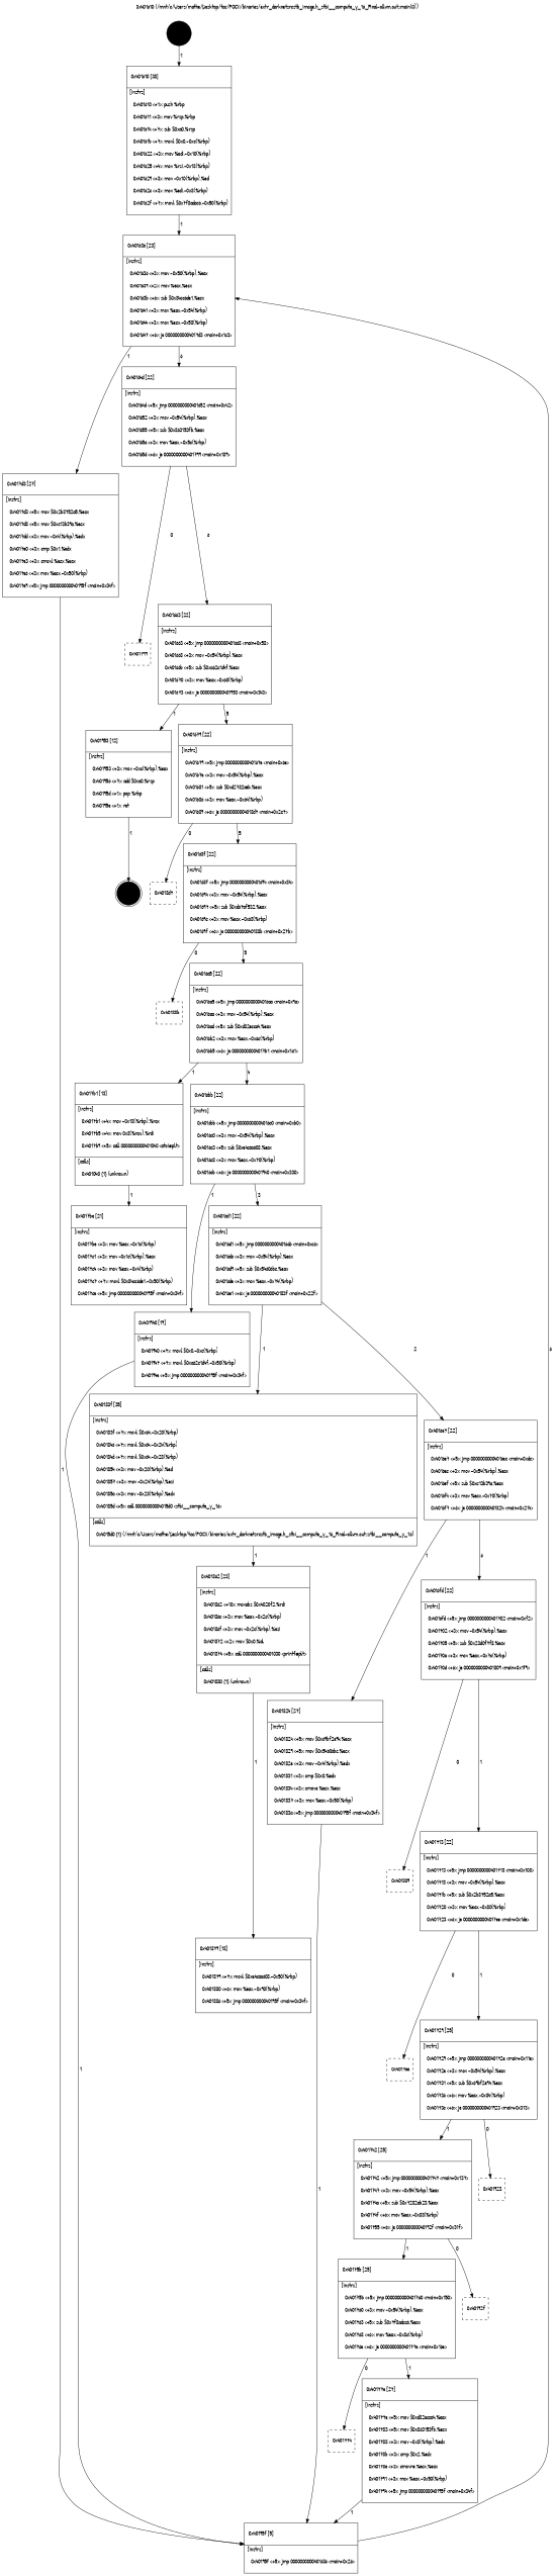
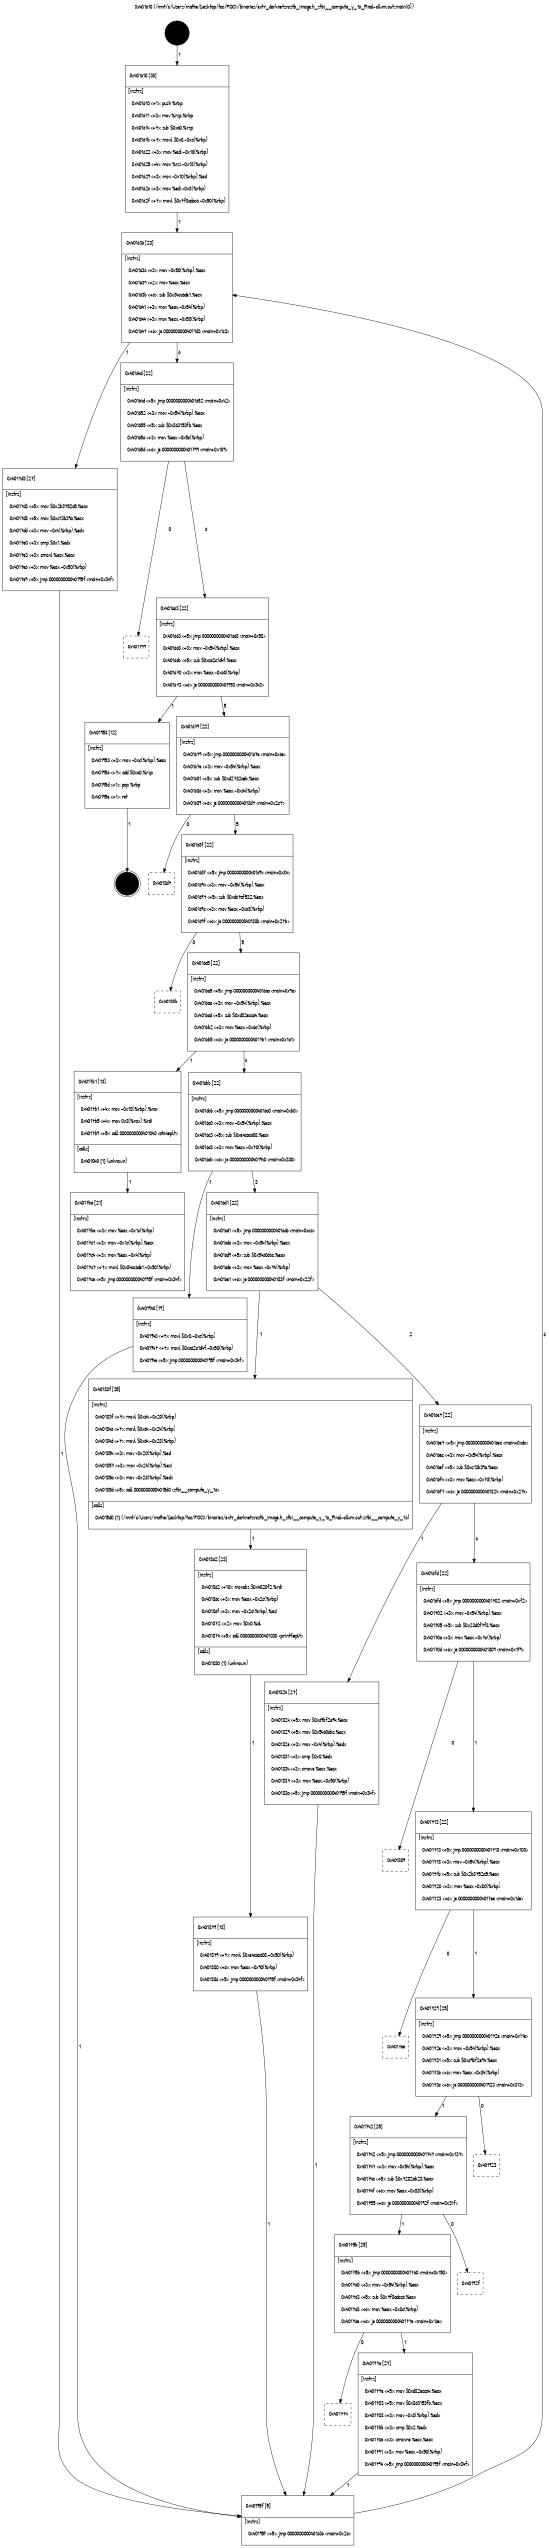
  digraph {
    fontname="Patrick Hand"
    label="0x401610 (/mnt/c/Users/mathe/Desktop/tcc/POCII/binaries/extr_darknetsrcstb_image.h_stbi__compute_y_16_Final-ollvm.out::main(0))"
    labelloc=t
    node [fontname="Patrick Hand" shape=record]
    edge [fontname="Patrick Hand"]
    Entry [fillcolor=black height=0.3 shape=circle style=filled width=0.3]
    n2 [label="{\n     0x401610 [38]\l\n     | [instrs]\l\n     &nbsp;&nbsp;0x401610 \<+1\>: push %rbp\l\n     &nbsp;&nbsp;0x401611 \<+3\>: mov %rsp,%rbp\l\n     &nbsp;&nbsp;0x401614 \<+7\>: sub $0xa0,%rsp\l\n     &nbsp;&nbsp;0x40161b \<+7\>: movl $0x0,-0xc(%rbp)\l\n     &nbsp;&nbsp;0x401622 \<+3\>: mov %edi,-0x10(%rbp)\l\n     &nbsp;&nbsp;0x401625 \<+4\>: mov %rsi,-0x18(%rbp)\l\n     &nbsp;&nbsp;0x401629 \<+3\>: mov -0x10(%rbp),%edi\l\n     &nbsp;&nbsp;0x40162c \<+3\>: mov %edi,-0x8(%rbp)\l\n     &nbsp;&nbsp;0x40162f \<+7\>: movl $0x7f8adcc6,-0x50(%rbp)\l\n  }"]
    n3 [label="{\n     0x401636 [23]\l\n     | [instrs]\l\n     &nbsp;&nbsp;0x401636 \<+3\>: mov -0x50(%rbp),%eax\l\n     &nbsp;&nbsp;0x401639 \<+2\>: mov %eax,%ecx\l\n     &nbsp;&nbsp;0x40163b \<+6\>: sub $0x84cc6de1,%ecx\l\n     &nbsp;&nbsp;0x401641 \<+3\>: mov %eax,-0x54(%rbp)\l\n     &nbsp;&nbsp;0x401644 \<+3\>: mov %ecx,-0x58(%rbp)\l\n     &nbsp;&nbsp;0x401647 \<+6\>: je 00000000004017d3 \<main+0x1c3\>\l\n  }"]
    n4 [label="{\n     0x4017d3 [27]\l\n     | [instrs]\l\n     &nbsp;&nbsp;0x4017d3 \<+5\>: mov $0x2b8752a5,%eax\l\n     &nbsp;&nbsp;0x4017d8 \<+5\>: mov $0xc13b39a,%ecx\l\n     &nbsp;&nbsp;0x4017dd \<+3\>: mov -0x4(%rbp),%edx\l\n     &nbsp;&nbsp;0x4017e0 \<+3\>: cmp $0x1,%edx\l\n     &nbsp;&nbsp;0x4017e3 \<+3\>: cmovl %ecx,%eax\l\n     &nbsp;&nbsp;0x4017e6 \<+3\>: mov %eax,-0x50(%rbp)\l\n     &nbsp;&nbsp;0x4017e9 \<+5\>: jmp 000000000040195f \<main+0x34f\>\l\n  }"]
    n5 [label="{\n     0x40164d [22]\l\n     | [instrs]\l\n     &nbsp;&nbsp;0x40164d \<+5\>: jmp 0000000000401652 \<main+0x42\>\l\n     &nbsp;&nbsp;0x401652 \<+3\>: mov -0x54(%rbp),%eax\l\n     &nbsp;&nbsp;0x401655 \<+5\>: sub $0x863153fb,%eax\l\n     &nbsp;&nbsp;0x40165a \<+3\>: mov %eax,-0x5c(%rbp)\l\n     &nbsp;&nbsp;0x40165d \<+6\>: je 0000000000401799 \<main+0x189\>\l\n  }"]
    n6 [label="{\n     0x40195f [5]\l\n     | [instrs]\l\n     &nbsp;&nbsp;0x40195f \<+5\>: jmp 0000000000401636 \<main+0x26\>\l\n  }"]
    n7 [label="{\n     0x401799\l\n  }" style=dashed]
    n8 [label="{\n     0x401663 [22]\l\n     | [instrs]\l\n     &nbsp;&nbsp;0x401663 \<+5\>: jmp 0000000000401668 \<main+0x58\>\l\n     &nbsp;&nbsp;0x401668 \<+3\>: mov -0x54(%rbp),%eax\l\n     &nbsp;&nbsp;0x40166b \<+5\>: sub $0xa62c1d4f,%eax\l\n     &nbsp;&nbsp;0x401670 \<+3\>: mov %eax,-0x60(%rbp)\l\n     &nbsp;&nbsp;0x401673 \<+6\>: je 0000000000401953 \<main+0x343\>\l\n  }"]
    n9 [label="{\n     0x401953 [12]\l\n     | [instrs]\l\n     &nbsp;&nbsp;0x401953 \<+3\>: mov -0xc(%rbp),%eax\l\n     &nbsp;&nbsp;0x401956 \<+7\>: add $0xa0,%rsp\l\n     &nbsp;&nbsp;0x40195d \<+1\>: pop %rbp\l\n     &nbsp;&nbsp;0x40195e \<+1\>: ret\l\n  }"]
    n10 [label="{\n     0x401679 [22]\l\n     | [instrs]\l\n     &nbsp;&nbsp;0x401679 \<+5\>: jmp 000000000040167e \<main+0x6e\>\l\n     &nbsp;&nbsp;0x40167e \<+3\>: mov -0x54(%rbp),%eax\l\n     &nbsp;&nbsp;0x401681 \<+5\>: sub $0xd2782aeb,%eax\l\n     &nbsp;&nbsp;0x401686 \<+3\>: mov %eax,-0x64(%rbp)\l\n     &nbsp;&nbsp;0x401689 \<+6\>: je 00000000004018d7 \<main+0x2c7\>\l\n  }"]
    Exit [fillcolor=black height=0.3 peripheries=2 shape=circle style=filled width=0.3]
    n12 [label="{\n     0x4018d7\l\n  }" style=dashed]
    n13 [label="{\n     0x40168f [22]\l\n     | [instrs]\l\n     &nbsp;&nbsp;0x40168f \<+5\>: jmp 0000000000401694 \<main+0x84\>\l\n     &nbsp;&nbsp;0x401694 \<+3\>: mov -0x54(%rbp),%eax\l\n     &nbsp;&nbsp;0x401697 \<+5\>: sub $0xd67af532,%eax\l\n     &nbsp;&nbsp;0x40169c \<+3\>: mov %eax,-0x68(%rbp)\l\n     &nbsp;&nbsp;0x40169f \<+6\>: je 000000000040188b \<main+0x27b\>\l\n  }"]
    n14 [label="{\n     0x401879 [18]\l\n     | [instrs]\l\n     &nbsp;&nbsp;0x401879 \<+7\>: movl $0xe4c6a608,-0x50(%rbp)\l\n     &nbsp;&nbsp;0x401880 \<+6\>: mov %eax,-0x90(%rbp)\l\n     &nbsp;&nbsp;0x401886 \<+5\>: jmp 000000000040195f \<main+0x34f\>\l\n  }"]
    n15 [label="{\n     0x40188b\l\n  }" style=dashed]
    n16 [label="{\n     0x4016a5 [22]\l\n     | [instrs]\l\n     &nbsp;&nbsp;0x4016a5 \<+5\>: jmp 00000000004016aa \<main+0x9a\>\l\n     &nbsp;&nbsp;0x4016aa \<+3\>: mov -0x54(%rbp),%eax\l\n     &nbsp;&nbsp;0x4016ad \<+5\>: sub $0xd82ecca4,%eax\l\n     &nbsp;&nbsp;0x4016b2 \<+3\>: mov %eax,-0x6c(%rbp)\l\n     &nbsp;&nbsp;0x4016b5 \<+6\>: je 00000000004017b1 \<main+0x1a1\>\l\n  }"]
    n17 [label="{\n     0x401862 [23]\l\n     | [instrs]\l\n     &nbsp;&nbsp;0x401862 \<+10\>: movabs $0x4020f2,%rdi\l\n     &nbsp;&nbsp;0x40186c \<+3\>: mov %eax,-0x2c(%rbp)\l\n     &nbsp;&nbsp;0x40186f \<+3\>: mov -0x2c(%rbp),%esi\l\n     &nbsp;&nbsp;0x401872 \<+2\>: mov $0x0,%al\l\n     &nbsp;&nbsp;0x401874 \<+5\>: call 0000000000401030 \<printf@plt\>\l\n     | [calls]\l\n     &nbsp;&nbsp;0x401030 \{1\} (unknown)\l\n  }"]
    n18 [label="{\n     0x4017b1 [13]\l\n     | [instrs]\l\n     &nbsp;&nbsp;0x4017b1 \<+4\>: mov -0x18(%rbp),%rax\l\n     &nbsp;&nbsp;0x4017b5 \<+4\>: mov 0x8(%rax),%rdi\l\n     &nbsp;&nbsp;0x4017b9 \<+5\>: call 0000000000401040 \<atoi@plt\>\l\n     | [calls]\l\n     &nbsp;&nbsp;0x401040 \{1\} (unknown)\l\n  }"]
    n19 [label="{\n     0x4016bb [22]\l\n     | [instrs]\l\n     &nbsp;&nbsp;0x4016bb \<+5\>: jmp 00000000004016c0 \<main+0xb0\>\l\n     &nbsp;&nbsp;0x4016c0 \<+3\>: mov -0x54(%rbp),%eax\l\n     &nbsp;&nbsp;0x4016c3 \<+5\>: sub $0xe4c6a608,%eax\l\n     &nbsp;&nbsp;0x4016c8 \<+3\>: mov %eax,-0x70(%rbp)\l\n     &nbsp;&nbsp;0x4016cb \<+6\>: je 0000000000401940 \<main+0x330\>\l\n  }"]
    n20 [label="{\n     0x4017be [21]\l\n     | [instrs]\l\n     &nbsp;&nbsp;0x4017be \<+3\>: mov %eax,-0x1c(%rbp)\l\n     &nbsp;&nbsp;0x4017c1 \<+3\>: mov -0x1c(%rbp),%eax\l\n     &nbsp;&nbsp;0x4017c4 \<+3\>: mov %eax,-0x4(%rbp)\l\n     &nbsp;&nbsp;0x4017c7 \<+7\>: movl $0x84cc6de1,-0x50(%rbp)\l\n     &nbsp;&nbsp;0x4017ce \<+5\>: jmp 000000000040195f \<main+0x34f\>\l\n  }"]
    n21 [label="{\n     0x401940 [19]\l\n     | [instrs]\l\n     &nbsp;&nbsp;0x401940 \<+7\>: movl $0x0,-0xc(%rbp)\l\n     &nbsp;&nbsp;0x401947 \<+7\>: movl $0xa62c1d4f,-0x50(%rbp)\l\n     &nbsp;&nbsp;0x40194e \<+5\>: jmp 000000000040195f \<main+0x34f\>\l\n  }"]
    n22 [label="{\n     0x4016d1 [22]\l\n     | [instrs]\l\n     &nbsp;&nbsp;0x4016d1 \<+5\>: jmp 00000000004016d6 \<main+0xc6\>\l\n     &nbsp;&nbsp;0x4016d6 \<+3\>: mov -0x54(%rbp),%eax\l\n     &nbsp;&nbsp;0x4016d9 \<+5\>: sub $0x54606bc,%eax\l\n     &nbsp;&nbsp;0x4016de \<+3\>: mov %eax,-0x74(%rbp)\l\n     &nbsp;&nbsp;0x4016e1 \<+6\>: je 000000000040183f \<main+0x22f\>\l\n  }"]
    n23 [label="{\n     0x40183f [35]\l\n     | [instrs]\l\n     &nbsp;&nbsp;0x40183f \<+7\>: movl $0x64,-0x20(%rbp)\l\n     &nbsp;&nbsp;0x401846 \<+7\>: movl $0x64,-0x24(%rbp)\l\n     &nbsp;&nbsp;0x40184d \<+7\>: movl $0x64,-0x28(%rbp)\l\n     &nbsp;&nbsp;0x401854 \<+3\>: mov -0x20(%rbp),%edi\l\n     &nbsp;&nbsp;0x401857 \<+3\>: mov -0x24(%rbp),%esi\l\n     &nbsp;&nbsp;0x40185a \<+3\>: mov -0x28(%rbp),%edx\l\n     &nbsp;&nbsp;0x40185d \<+5\>: call 00000000004015d0 \<stbi__compute_y_16\>\l\n     | [calls]\l\n     &nbsp;&nbsp;0x4015d0 \{1\} (/mnt/c/Users/mathe/Desktop/tcc/POCII/binaries/extr_darknetsrcstb_image.h_stbi__compute_y_16_Final-ollvm.out::stbi__compute_y_16)\l\n  }"]
    n24 [label="{\n     0x4016e7 [22]\l\n     | [instrs]\l\n     &nbsp;&nbsp;0x4016e7 \<+5\>: jmp 00000000004016ec \<main+0xdc\>\l\n     &nbsp;&nbsp;0x4016ec \<+3\>: mov -0x54(%rbp),%eax\l\n     &nbsp;&nbsp;0x4016ef \<+5\>: sub $0xc13b39a,%eax\l\n     &nbsp;&nbsp;0x4016f4 \<+3\>: mov %eax,-0x78(%rbp)\l\n     &nbsp;&nbsp;0x4016f7 \<+6\>: je 0000000000401824 \<main+0x214\>\l\n  }"]
    n25 [label="{\n     0x401824 [27]\l\n     | [instrs]\l\n     &nbsp;&nbsp;0x401824 \<+5\>: mov $0x69bf2e94,%eax\l\n     &nbsp;&nbsp;0x401829 \<+5\>: mov $0x54606bc,%ecx\l\n     &nbsp;&nbsp;0x40182e \<+3\>: mov -0x4(%rbp),%edx\l\n     &nbsp;&nbsp;0x401831 \<+3\>: cmp $0x0,%edx\l\n     &nbsp;&nbsp;0x401834 \<+3\>: cmove %ecx,%eax\l\n     &nbsp;&nbsp;0x401837 \<+3\>: mov %eax,-0x50(%rbp)\l\n     &nbsp;&nbsp;0x40183a \<+5\>: jmp 000000000040195f \<main+0x34f\>\l\n  }"]
    n26 [label="{\n     0x4016fd [22]\l\n     | [instrs]\l\n     &nbsp;&nbsp;0x4016fd \<+5\>: jmp 0000000000401702 \<main+0xf2\>\l\n     &nbsp;&nbsp;0x401702 \<+3\>: mov -0x54(%rbp),%eax\l\n     &nbsp;&nbsp;0x401705 \<+5\>: sub $0x23d0f7f8,%eax\l\n     &nbsp;&nbsp;0x40170a \<+3\>: mov %eax,-0x7c(%rbp)\l\n     &nbsp;&nbsp;0x40170d \<+6\>: je 0000000000401809 \<main+0x1f9\>\l\n  }"]
    n27 [label="{\n     0x401774\l\n  }" style=dashed]
    n28 [label="{\n     0x401809\l\n  }" style=dashed]
    n29 [label="{\n     0x401713 [22]\l\n     | [instrs]\l\n     &nbsp;&nbsp;0x401713 \<+5\>: jmp 0000000000401718 \<main+0x108\>\l\n     &nbsp;&nbsp;0x401718 \<+3\>: mov -0x54(%rbp),%eax\l\n     &nbsp;&nbsp;0x40171b \<+5\>: sub $0x2b8752a5,%eax\l\n     &nbsp;&nbsp;0x401720 \<+3\>: mov %eax,-0x80(%rbp)\l\n     &nbsp;&nbsp;0x401723 \<+6\>: je 00000000004017ee \<main+0x1de\>\l\n  }"]
    n30 [label="{\n     0x40177e [27]\l\n     | [instrs]\l\n     &nbsp;&nbsp;0x40177e \<+5\>: mov $0xd82ecca4,%eax\l\n     &nbsp;&nbsp;0x401783 \<+5\>: mov $0x863153fb,%ecx\l\n     &nbsp;&nbsp;0x401788 \<+3\>: mov -0x8(%rbp),%edx\l\n     &nbsp;&nbsp;0x40178b \<+3\>: cmp $0x2,%edx\l\n     &nbsp;&nbsp;0x40178e \<+3\>: cmovne %ecx,%eax\l\n     &nbsp;&nbsp;0x401791 \<+3\>: mov %eax,-0x50(%rbp)\l\n     &nbsp;&nbsp;0x401794 \<+5\>: jmp 000000000040195f \<main+0x34f\>\l\n  }"]
    n31 [label="{\n     0x4017ee\l\n  }" style=dashed]
    n32 [label="{\n     0x401729 [25]\l\n     | [instrs]\l\n     &nbsp;&nbsp;0x401729 \<+5\>: jmp 000000000040172e \<main+0x11e\>\l\n     &nbsp;&nbsp;0x40172e \<+3\>: mov -0x54(%rbp),%eax\l\n     &nbsp;&nbsp;0x401731 \<+5\>: sub $0x69bf2e94,%eax\l\n     &nbsp;&nbsp;0x401736 \<+6\>: mov %eax,-0x84(%rbp)\l\n     &nbsp;&nbsp;0x40173c \<+6\>: je 0000000000401923 \<main+0x313\>\l\n  }"]
    n33 [label="{\n     0x40175b [25]\l\n     | [instrs]\l\n     &nbsp;&nbsp;0x40175b \<+5\>: jmp 0000000000401760 \<main+0x150\>\l\n     &nbsp;&nbsp;0x401760 \<+3\>: mov -0x54(%rbp),%eax\l\n     &nbsp;&nbsp;0x401763 \<+5\>: sub $0x7f8adcc6,%eax\l\n     &nbsp;&nbsp;0x401768 \<+6\>: mov %eax,-0x8c(%rbp)\l\n     &nbsp;&nbsp;0x40176e \<+6\>: je 000000000040177e \<main+0x16e\>\l\n  }"]
    n34 [label="{\n     0x401742 [25]\l\n     | [instrs]\l\n     &nbsp;&nbsp;0x401742 \<+5\>: jmp 0000000000401747 \<main+0x137\>\l\n     &nbsp;&nbsp;0x401747 \<+3\>: mov -0x54(%rbp),%eax\l\n     &nbsp;&nbsp;0x40174a \<+5\>: sub $0x7282ab23,%eax\l\n     &nbsp;&nbsp;0x40174f \<+6\>: mov %eax,-0x88(%rbp)\l\n     &nbsp;&nbsp;0x401755 \<+6\>: je 000000000040192f \<main+0x31f\>\l\n  }"]
    n35 [label="{\n     0x401923\l\n  }" style=dashed]
    n36 [label="{\n     0x40192f\l\n  }" style=dashed]
    Entry -> n2 [label=" 1"]
    n2 -> n3 [label=" 1"]
    n3 -> n4 [label=" 1"]
    n3 -> n5 [label=" 6"]
    n4 -> n6 [label=" 1"]
    n5 -> n7 [label=" 0"]
    n5 -> n8 [label=" 6"]
    n6 -> n3 [label=" 6"]
    n8 -> n9 [label=" 1"]
    n8 -> n10 [label=" 5"]
    n9 -> Exit [label=" 1"]
    n10 -> n12 [label=" 0"]
    n10 -> n13 [label=" 5"]
    n13 -> n15 [label=" 0"]
    n13 -> n16 [label=" 5"]
+   n14 -> n6 [label=" 1"]
    n16 -> n18 [label=" 1"]
    n16 -> n19 [label=" 4"]
    n17 -> n14 [label=" 1"]
    n18 -> n20 [label=" 1"]
    n19 -> n21 [label=" 1"]
    n19 -> n22 [label=" 3"]
    n21 -> n6 [label=" 1"]
    n22 -> n23 [label=" 1"]
    n22 -> n24 [label=" 2"]
    n23 -> n17 [label=" 1"]
    n24 -> n25 [label=" 1"]
    n24 -> n26 [label=" 6"]
    n25 -> n6 [label=" 1"]
    n26 -> n28 [label=" 0"]
    n26 -> n29 [label=" 1"]
    n29 -> n31 [label=" 0"]
    n29 -> n32 [label=" 1"]
    n30 -> n6 [label=" 1"]
    n32 -> n34 [label=" 1"]
    n32 -> n35 [label=" 0"]
    n33 -> n27 [label=" 0"]
    n33 -> n30 [label=" 1"]
    n34 -> n33 [label=" 1"]
    n34 -> n36 [label=" 0"]
  }
